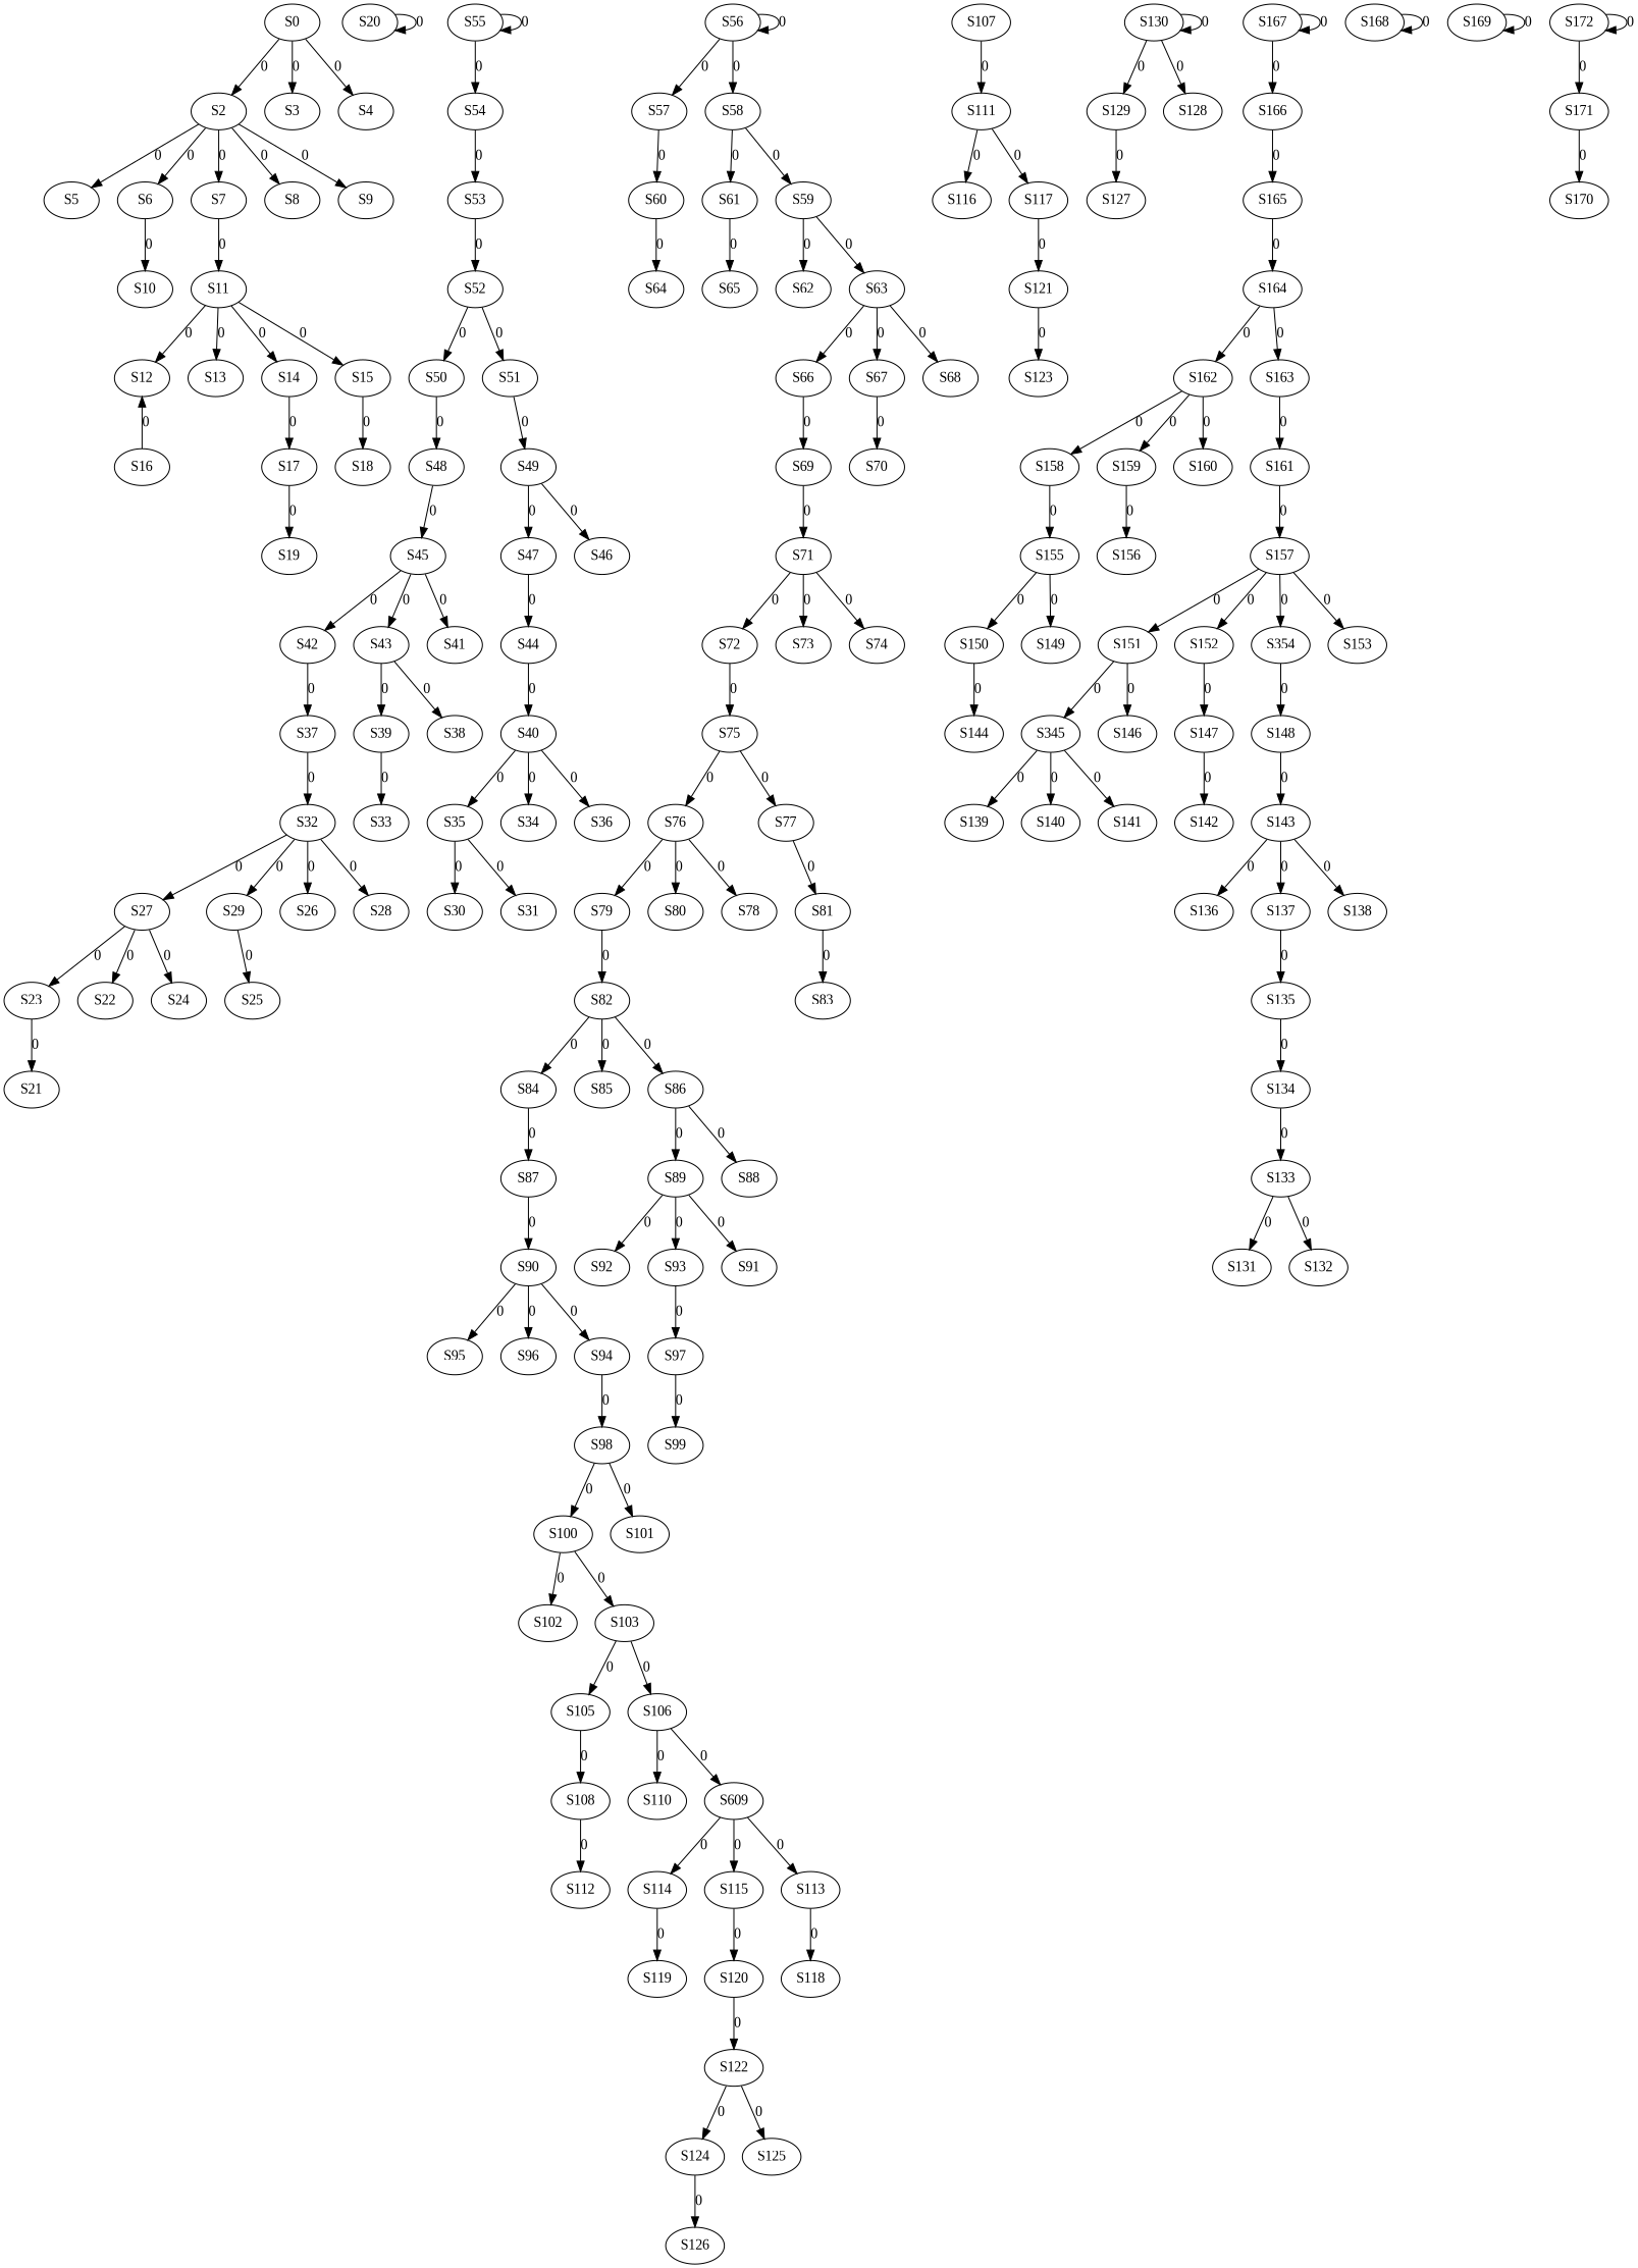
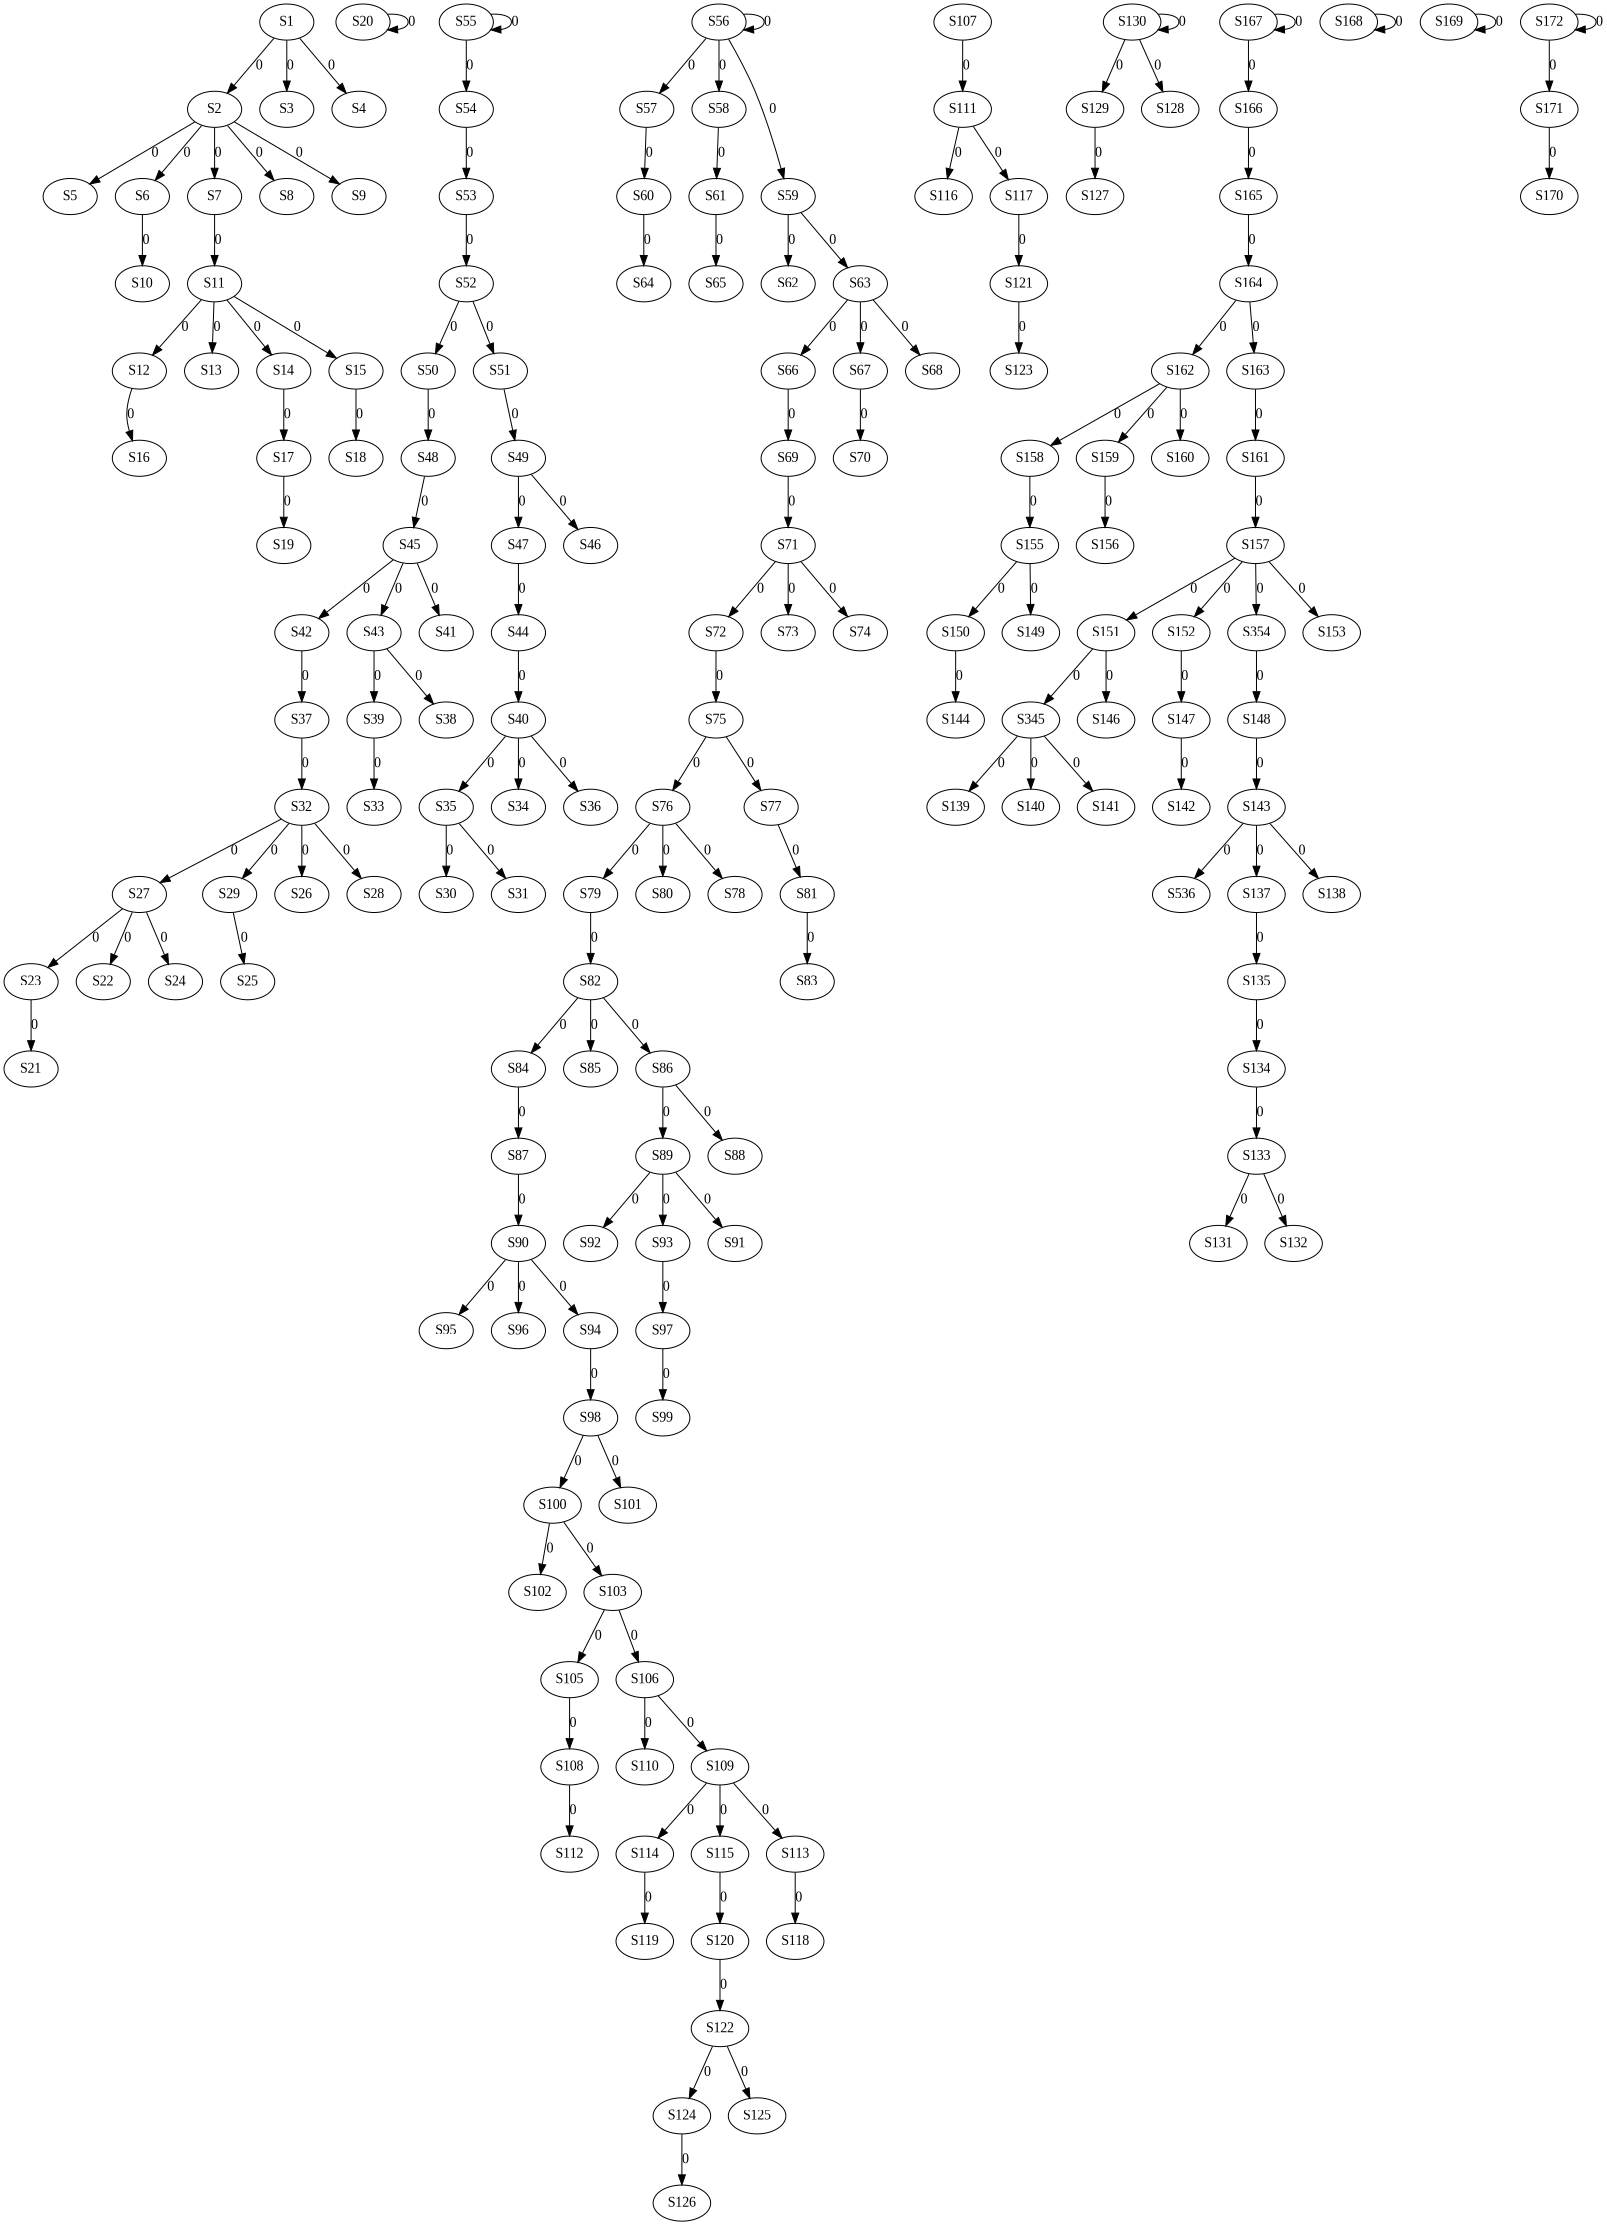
  strict digraph {
    fontname="Liberation Serif"
    node [fontname="Liberation Serif"]
    edge [fontname="Liberation Serif"]
-   S1 [label=S0]
+   S1
    S2
    S3
    S4
    S5
    S6
    S7
    S8
    S9
    S10
    S11
    S12
    S13
    S14
    S15
    S16
    S17
    S18
    S19
    S20
    S23
    S21
    S27
    S22
    S24
    S29
    S25
    S32
    S26
    S28
    S35
    S30
    S31
    S37
    S39
    S33
    S40
    S34
    S36
    S42
    S43
    S38
    S44
    S45
    S41
    S47
    S48
    S49
    S46
    S50
    S51
    S52
    S53
    S54
    S55
    S56
    S57
    S58
    S59
    S60
    S61
    S62
    S63
    S64
    S65
    S66
    S67
    S68
    S69
    S70
    S71
    S72
    S73
    S74
    S75
    S76
    S77
    S78
    S79
    S80
    S81
    S82
    S83
    S84
    S85
    S86
    S87
    S88
    S89
    S90
    S91
    S92
    S93
    S94
    S95
    S96
    S97
    S98
    S99
    S100
    S101
    S102
    S103
    S105
    S106
    S108
-   S109 [label=S609]
+   S109
    S110
    S107
    S111
    S112
    S113
    S114
    S115
    S116
    S117
    S118
    S119
    S120
    S121
    S122
    S123
    S124
    S125
    S126
    S129
    S127
    S130
    S128
    S133
    S131
    S132
    S134
    S135
    S143
-   S136
+   S136 [label=S536]
    S137
    S138
    n139 [label=S345]
    S139
    S140
    S141
    S147
    S142
    S148
    S150
    S144
    S151
    S146
    S152
    n151 [label=S354]
    S155
    S149
    S157
    S153
    S158
    S159
    S156
    S161
    S162
    S160
    S163
    S164
    S165
    S166
    S167
    S168
    S169
    S171
    S170
    S172
    S1 -> S2 [label=0]
    S1 -> S3 [label=0]
    S1 -> S4 [label=0]
    S2 -> S5 [label=0]
    S2 -> S6 [label=0]
    S2 -> S7 [label=0]
    S2 -> S8 [label=0]
    S2 -> S9 [label=0]
    S6 -> S10 [label=0]
    S7 -> S11 [label=0]
    S11 -> S12 [label=0]
    S11 -> S13 [label=0]
    S11 -> S14 [label=0]
    S11 -> S15 [label=0]
-   S16 -> S12 [label=0]
+   S12 -> S16 [label=0]
    S14 -> S17 [label=0]
    S15 -> S18 [label=0]
    S17 -> S19 [label=0]
    S20 -> S20 [label=0]
    S23 -> S21 [label=0]
    S27 -> S23 [label=0]
    S27 -> S22 [label=0]
    S27 -> S24 [label=0]
    S29 -> S25 [label=0]
    S32 -> S27 [label=0]
    S32 -> S29 [label=0]
    S32 -> S26 [label=0]
    S32 -> S28 [label=0]
    S35 -> S30 [label=0]
    S35 -> S31 [label=0]
    S37 -> S32 [label=0]
    S39 -> S33 [label=0]
    S40 -> S35 [label=0]
    S40 -> S34 [label=0]
    S40 -> S36 [label=0]
    S42 -> S37 [label=0]
    S43 -> S39 [label=0]
    S43 -> S38 [label=0]
    S44 -> S40 [label=0]
    S45 -> S42 [label=0]
    S45 -> S43 [label=0]
    S45 -> S41 [label=0]
    S47 -> S44 [label=0]
    S48 -> S45 [label=0]
    S49 -> S47 [label=0]
    S49 -> S46 [label=0]
    S50 -> S48 [label=0]
    S51 -> S49 [label=0]
    S52 -> S50 [label=0]
    S52 -> S51 [label=0]
    S53 -> S52 [label=0]
    S54 -> S53 [label=0]
    S55 -> S54 [label=0]
    S55 -> S55 [label=0]
    S56 -> S56 [label=0]
    S56 -> S57 [label=0]
    S56 -> S58 [label=0]
-   S58 -> S59 [label=0]
+   S56 -> S59 [label=0]
    S57 -> S60 [label=0]
    S58 -> S61 [label=0]
    S59 -> S62 [label=0]
    S59 -> S63 [label=0]
    S60 -> S64 [label=0]
    S61 -> S65 [label=0]
    S63 -> S66 [label=0]
    S63 -> S67 [label=0]
    S63 -> S68 [label=0]
    S66 -> S69 [label=0]
    S67 -> S70 [label=0]
    S69 -> S71 [label=0]
    S71 -> S72 [label=0]
    S71 -> S73 [label=0]
    S71 -> S74 [label=0]
    S72 -> S75 [label=0]
    S75 -> S76 [label=0]
    S75 -> S77 [label=0]
    S76 -> S78 [label=0]
    S76 -> S79 [label=0]
    S76 -> S80 [label=0]
    S77 -> S81 [label=0]
    S79 -> S82 [label=0]
    S81 -> S83 [label=0]
    S82 -> S84 [label=0]
    S82 -> S85 [label=0]
    S82 -> S86 [label=0]
    S84 -> S87 [label=0]
    S86 -> S88 [label=0]
    S86 -> S89 [label=0]
    S87 -> S90 [label=0]
    S89 -> S91 [label=0]
    S89 -> S92 [label=0]
    S89 -> S93 [label=0]
    S90 -> S94 [label=0]
    S90 -> S95 [label=0]
    S90 -> S96 [label=0]
    S93 -> S97 [label=0]
    S94 -> S98 [label=0]
    S97 -> S99 [label=0]
    S98 -> S100 [label=0]
    S98 -> S101 [label=0]
    S100 -> S102 [label=0]
    S100 -> S103 [label=0]
    S103 -> S105 [label=0]
    S103 -> S106 [label=0]
    S105 -> S108 [label=0]
    S106 -> S109 [label=0]
    S106 -> S110 [label=0]
    S108 -> S112 [label=0]
    S109 -> S113 [label=0]
    S109 -> S114 [label=0]
    S109 -> S115 [label=0]
    S107 -> S111 [label=0]
    S111 -> S116 [label=0]
    S111 -> S117 [label=0]
    S113 -> S118 [label=0]
    S114 -> S119 [label=0]
    S115 -> S120 [label=0]
    S117 -> S121 [label=0]
    S120 -> S122 [label=0]
    S121 -> S123 [label=0]
    S122 -> S124 [label=0]
    S122 -> S125 [label=0]
    S124 -> S126 [label=0]
    S129 -> S127 [label=0]
    S130 -> S129 [label=0]
    S130 -> S130 [label=0]
    S130 -> S128 [label=0]
    S133 -> S131 [label=0]
    S133 -> S132 [label=0]
    S134 -> S133 [label=0]
    S135 -> S134 [label=0]
    S143 -> S136 [label=0]
    S143 -> S137 [label=0]
    S143 -> S138 [label=0]
    S137 -> S135 [label=0]
    n139 -> S139 [label=0]
    n139 -> S140 [label=0]
    n139 -> S141 [label=0]
    S147 -> S142 [label=0]
    S148 -> S143 [label=0]
    S150 -> S144 [label=0]
    S151 -> n139 [label=0]
    S151 -> S146 [label=0]
    S152 -> S147 [label=0]
    n151 -> S148 [label=0]
    S155 -> S150 [label=0]
    S155 -> S149 [label=0]
    S157 -> S151 [label=0]
    S157 -> S152 [label=0]
    S157 -> n151 [label=0]
    S157 -> S153 [label=0]
    S158 -> S155 [label=0]
    S159 -> S156 [label=0]
    S161 -> S157 [label=0]
    S162 -> S158 [label=0]
    S162 -> S159 [label=0]
    S162 -> S160 [label=0]
    S163 -> S161 [label=0]
    S164 -> S162 [label=0]
    S164 -> S163 [label=0]
    S165 -> S164 [label=0]
    S166 -> S165 [label=0]
    S167 -> S166 [label=0]
    S167 -> S167 [label=0]
    S168 -> S168 [label=0]
    S169 -> S169 [label=0]
    S171 -> S170 [label=0]
    S172 -> S171 [label=0]
    S172 -> S172 [label=0]
  }
